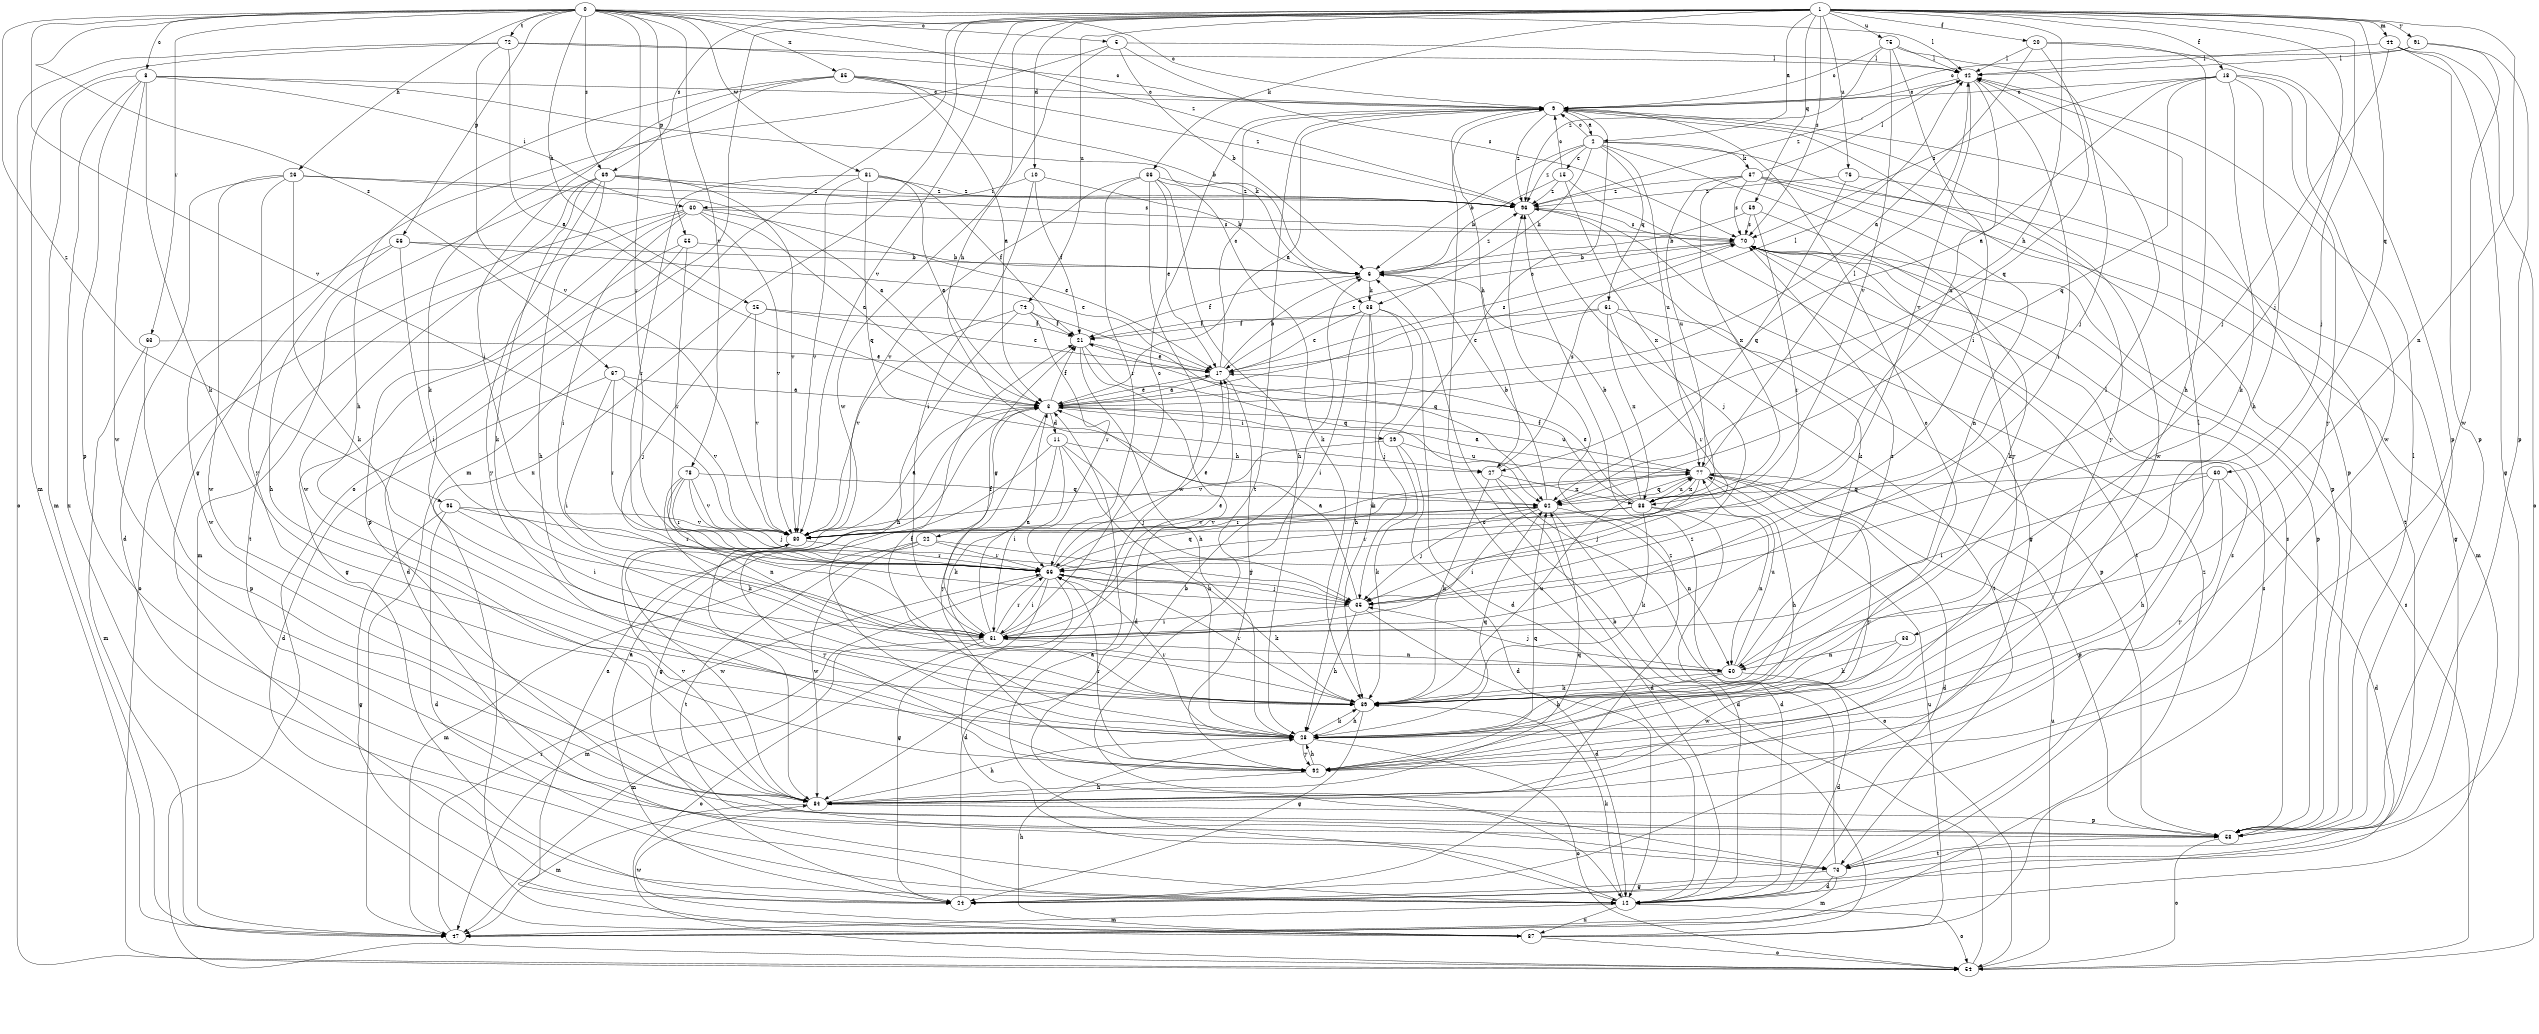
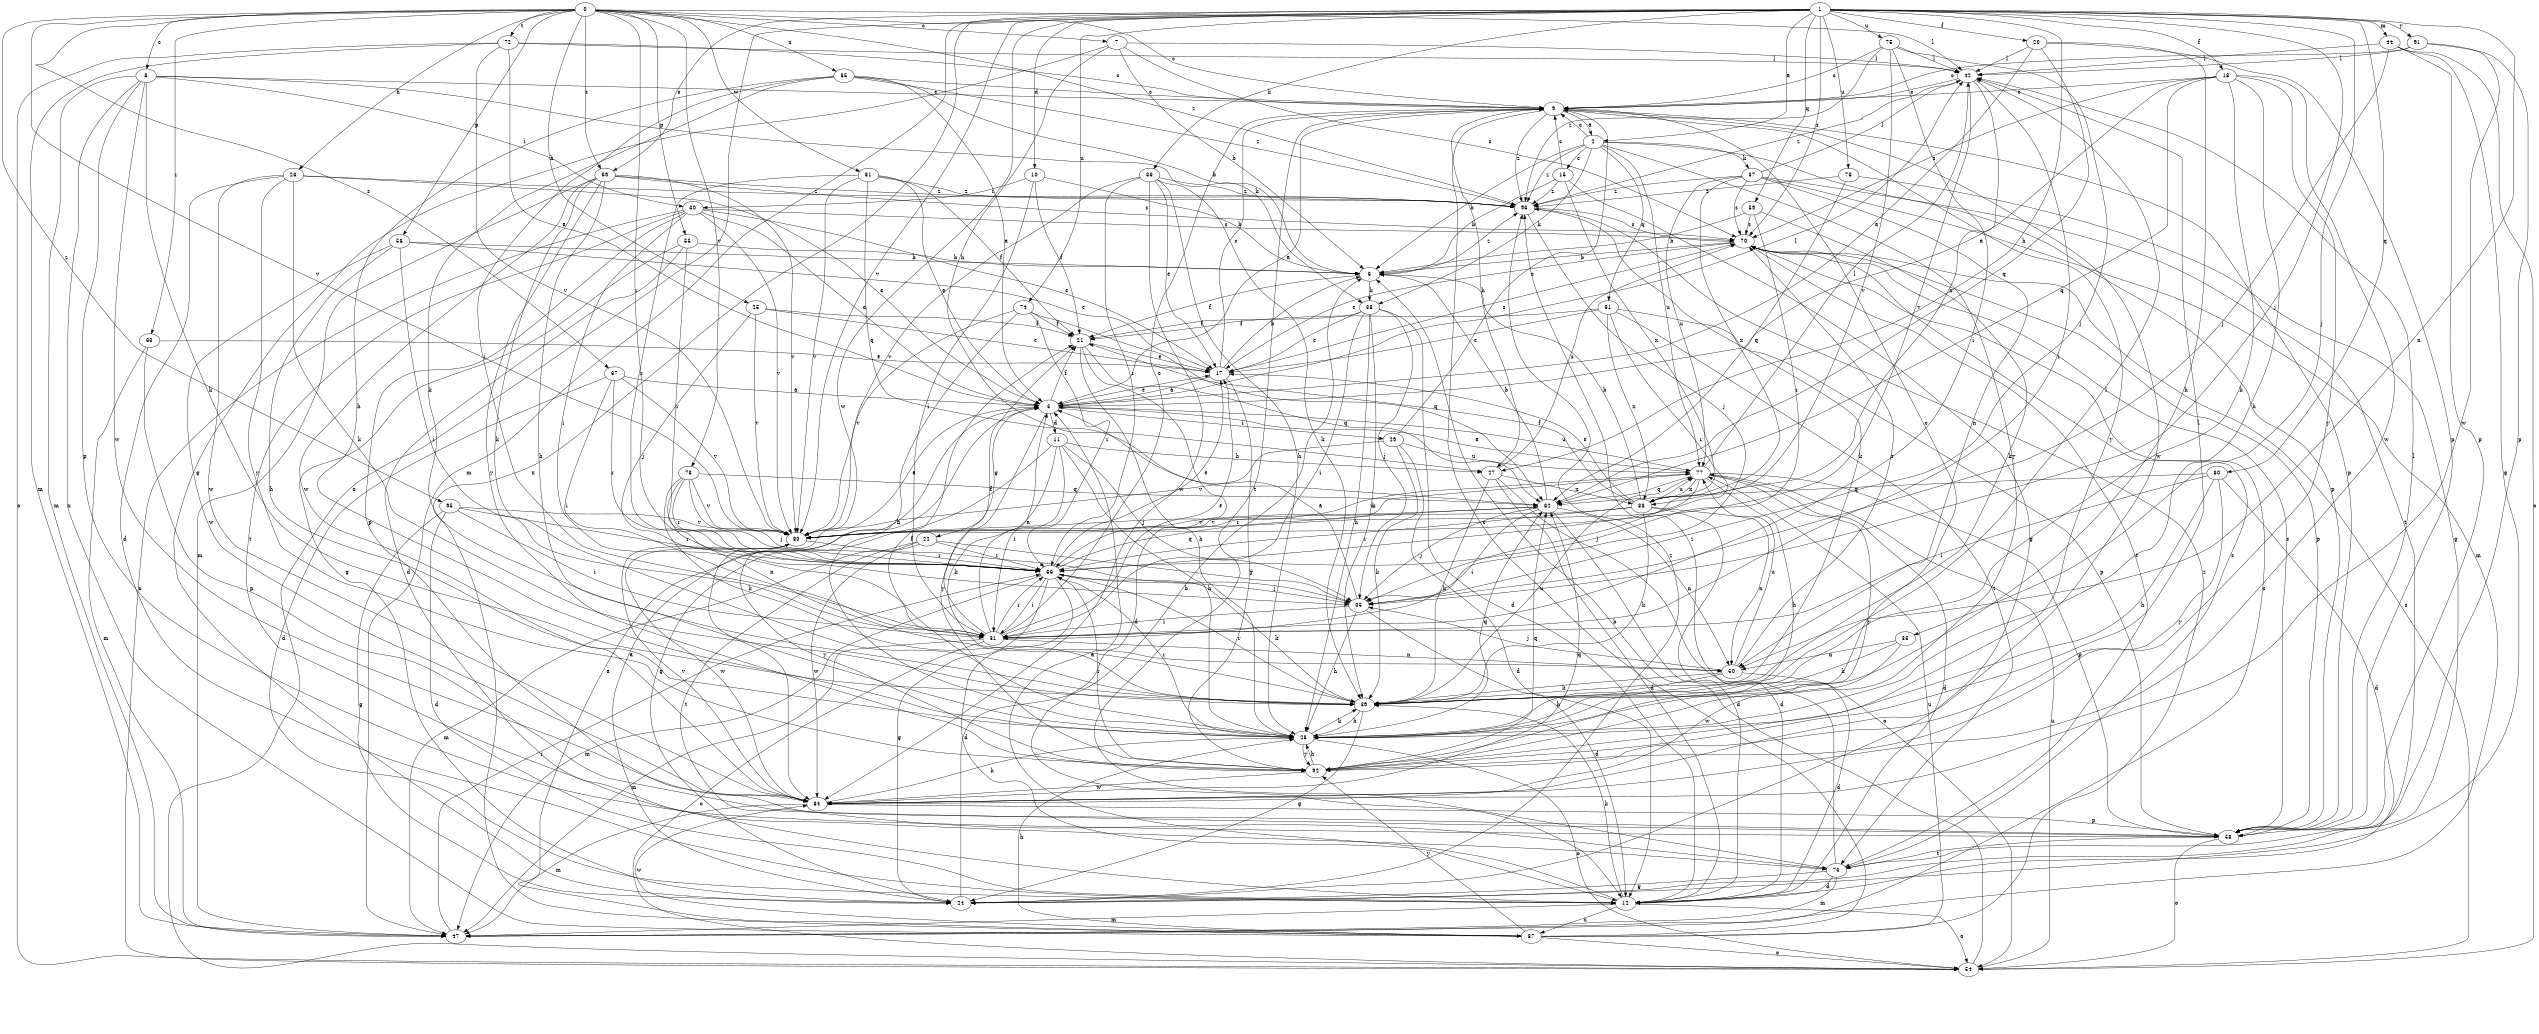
  strict digraph {
    0
-   7 [label=5]
+   7
    8
    9
    25
    26
    42
    55
    56
    63
    66
    67
    69
    72
    78
    80
    81
    85
    95
    96
    27
    70
    6
    24
    47
    84
    87
    38
    58
    30
    39
    2
    92
    3
    73
    35
    17
    21
    12
    31
    88
    28
    62
    54
    50
    77
    1
    10
    18
    20
    33
    36
    44
    59
    60
    74
    75
    76
    91
    15
    37
    61
    11
    22
    29
    0 -> 7 [label=c]
    0 -> 8 [label=c]
    0 -> 9 [label=c]
    0 -> 25 [label=h]
    0 -> 26 [label=h]
    0 -> 42 [label=l]
    0 -> 55 [label=p]
    0 -> 56 [label=p]
    0 -> 63 [label=r]
    0 -> 66 [label=r]
    0 -> 67 [label=s]
    0 -> 69 [label=s]
    0 -> 72 [label=t]
    0 -> 78 [label=v]
    0 -> 80 [label=v]
    0 -> 81 [label=w]
    0 -> 85 [label=x]
    0 -> 95 [label=z]
    0 -> 96 [label=z]
    7 -> 42 [label=l]
    7 -> 27 [label=h]
    7 -> 70 [label=s]
    7 -> 6 [label=b]
    7 -> 24 [label=g]
    8 -> 9 [label=c]
    8 -> 47 [label=m]
    8 -> 84 [label=w]
    8 -> 87 [label=x]
    8 -> 38 [label=k]
    8 -> 58 [label=p]
    8 -> 30 [label=i]
    8 -> 39 [label=k]
    9 -> 96 [label=z]
    9 -> 27 [label=h]
    9 -> 84 [label=w]
    9 -> 58 [label=p]
    9 -> 2 [label=a]
    9 -> 92 [label=y]
    9 -> 3 [label=a]
    9 -> 73 [label=t]
    25 -> 80 [label=v]
    25 -> 35 [label=j]
    25 -> 17 [label=e]
    25 -> 21 [label=f]
    26 -> 96 [label=z]
    26 -> 84 [label=w]
    26 -> 39 [label=k]
    26 -> 92 [label=y]
    26 -> 3 [label=a]
    26 -> 12 [label=d]
    42 -> 9 [label=c]
    42 -> 80 [label=v]
    42 -> 96 [label=z]
    42 -> 31 [label=i]
    42 -> 88 [label=x]
    55 -> 66 [label=r]
    55 -> 6 [label=b]
    55 -> 24 [label=g]
    55 -> 12 [label=d]
    56 -> 6 [label=b]
    56 -> 84 [label=w]
    56 -> 17 [label=e]
    56 -> 31 [label=i]
    56 -> 28 [label=h]
    63 -> 47 [label=m]
    63 -> 58 [label=p]
    63 -> 17 [label=e]
    66 -> 24 [label=g]
    66 -> 47 [label=m]
    66 -> 39 [label=k]
    66 -> 35 [label=j]
    66 -> 17 [label=e]
    66 -> 12 [label=d]
    66 -> 31 [label=i]
    66 -> 62 [label=q]
    67 -> 66 [label=r]
    67 -> 80 [label=v]
    67 -> 3 [label=a]
    67 -> 12 [label=d]
    67 -> 31 [label=i]
    69 -> 80 [label=v]
    69 -> 96 [label=z]
    69 -> 70 [label=s]
    69 -> 47 [label=m]
    69 -> 84 [label=w]
    69 -> 39 [label=k]
    69 -> 92 [label=y]
    69 -> 28 [label=h]
    72 -> 9 [label=c]
    72 -> 42 [label=l]
    72 -> 80 [label=v]
    72 -> 47 [label=m]
    72 -> 3 [label=a]
    72 -> 54 [label=o]
    78 -> 66 [label=r]
    78 -> 80 [label=v]
    78 -> 39 [label=k]
    78 -> 35 [label=j]
    78 -> 62 [label=q]
    78 -> 50 [label=n]
    80 -> 66 [label=r]
    80 -> 84 [label=w]
    80 -> 92 [label=y]
    80 -> 3 [label=a]
    80 -> 77 [label=u]
    81 -> 66 [label=r]
    81 -> 80 [label=v]
    81 -> 96 [label=z]
    81 -> 3 [label=a]
    81 -> 21 [label=f]
    81 -> 62 [label=q]
    85 -> 9 [label=c]
    85 -> 96 [label=z]
    85 -> 6 [label=b]
    85 -> 39 [label=k]
    85 -> 3 [label=a]
    85 -> 31 [label=i]
    85 -> 28 [label=h]
    95 -> 66 [label=r]
    95 -> 80 [label=v]
    95 -> 24 [label=g]
    95 -> 12 [label=d]
    95 -> 31 [label=i]
    96 -> 70 [label=s]
    96 -> 39 [label=k]
    96 -> 35 [label=j]
    27 -> 70 [label=s]
    27 -> 39 [label=k]
    27 -> 12 [label=d]
    27 -> 88 [label=x]
    27 -> 54 [label=o]
    70 -> 6 [label=b]
    70 -> 58 [label=p]
    70 -> 73 [label=t]
    70 -> 17 [label=e]
    6 -> 96 [label=z]
    6 -> 38 [label=k]
    6 -> 21 [label=f]
    24 -> 96 [label=z]
    24 -> 6 [label=b]
    24 -> 3 [label=a]
    47 -> 66 [label=r]
    47 -> 70 [label=s]
    84 -> 80 [label=v]
    84 -> 47 [label=m]
    84 -> 58 [label=p]
    84 -> 28 [label=h]
    84 -> 62 [label=q]
    87 -> 9 [label=c]
    87 -> 96 [label=z]
    87 -> 84 [label=w]
+   87 -> 92 [label=y]
    87 -> 3 [label=a]
    87 -> 28 [label=h]
    87 -> 54 [label=o]
    87 -> 77 [label=u]
    38 -> 39 [label=k]
    38 -> 35 [label=j]
    38 -> 17 [label=e]
    38 -> 21 [label=f]
    38 -> 12 [label=d]
    38 -> 31 [label=i]
    38 -> 28 [label=h]
    58 -> 42 [label=l]
    58 -> 70 [label=s]
    58 -> 73 [label=t]
    58 -> 54 [label=o]
    30 -> 80 [label=v]
    30 -> 70 [label=s]
    30 -> 58 [label=p]
    30 -> 3 [label=a]
    30 -> 73 [label=t]
    30 -> 17 [label=e]
    30 -> 31 [label=i]
    30 -> 54 [label=o]
    39 -> 42 [label=l]
    39 -> 66 [label=r]
    39 -> 24 [label=g]
    39 -> 28 [label=h]
    39 -> 77 [label=u]
    2 -> 9 [label=c]
    2 -> 96 [label=z]
    2 -> 6 [label=b]
    2 -> 38 [label=k]
    2 -> 58 [label=p]
    2 -> 92 [label=y]
    2 -> 77 [label=u]
    2 -> 15 [label=e]
    2 -> 37 [label=k]
    2 -> 61 [label=q]
    92 -> 42 [label=l]
    92 -> 66 [label=r]
-   92 -> 84 [label=h]
+   92 -> 84 [label=w]
    92 -> 28 [label=h]
    92 -> 62 [label=q]
    3 -> 42 [label=l]
    3 -> 92 [label=y]
    3 -> 17 [label=e]
    3 -> 21 [label=f]
    3 -> 77 [label=u]
    3 -> 11 [label=d]
    3 -> 22 [label=g]
    3 -> 29 [label=i]
    73 -> 96 [label=z]
    73 -> 70 [label=s]
    73 -> 24 [label=g]
    73 -> 47 [label=m]
    73 -> 12 [label=d]
    35 -> 3 [label=a]
    35 -> 12 [label=d]
    35 -> 31 [label=i]
    35 -> 28 [label=h]
    17 -> 9 [label=c]
    17 -> 70 [label=s]
    17 -> 6 [label=b]
    17 -> 92 [label=y]
    17 -> 3 [label=a]
    21 -> 17 [label=e]
    21 -> 12 [label=d]
    21 -> 28 [label=h]
    21 -> 62 [label=q]
    12 -> 47 [label=m]
    12 -> 87 [label=x]
    12 -> 39 [label=k]
    12 -> 3 [label=a]
    12 -> 54 [label=o]
    31 -> 9 [label=c]
    31 -> 66 [label=r]
    31 -> 47 [label=m]
    31 -> 3 [label=a]
    31 -> 17 [label=e]
    31 -> 21 [label=f]
    31 -> 54 [label=o]
    31 -> 50 [label=n]
    88 -> 66 [label=r]
    88 -> 80 [label=v]
    88 -> 6 [label=b]
    88 -> 39 [label=k]
    88 -> 17 [label=e]
    88 -> 21 [label=f]
    88 -> 12 [label=d]
    88 -> 50 [label=n]
    88 -> 77 [label=u]
    28 -> 9 [label=c]
    28 -> 66 [label=r]
    28 -> 39 [label=k]
    28 -> 92 [label=y]
    28 -> 21 [label=f]
    28 -> 62 [label=q]
    28 -> 54 [label=o]
    62 -> 80 [label=v]
    62 -> 6 [label=b]
    62 -> 35 [label=j]
    62 -> 12 [label=d]
    62 -> 31 [label=i]
    62 -> 50 [label=n]
    54 -> 70 [label=s]
    54 -> 6 [label=b]
    54 -> 77 [label=u]
    50 -> 70 [label=s]
    50 -> 39 [label=k]
    50 -> 35 [label=j]
    50 -> 12 [label=d]
    50 -> 28 [label=h]
    50 -> 77 [label=u]
    77 -> 42 [label=l]
    77 -> 66 [label=r]
    77 -> 58 [label=p]
    77 -> 92 [label=y]
    77 -> 3 [label=a]
    77 -> 35 [label=j]
    77 -> 12 [label=d]
    77 -> 88 [label=x]
    77 -> 28 [label=h]
    77 -> 62 [label=q]
    1 -> 69 [label=s]
    1 -> 80 [label=v]
    1 -> 27 [label=h]
    1 -> 70 [label=s]
    1 -> 47 [label=m]
    1 -> 84 [label=w]
    1 -> 87 [label=x]
    1 -> 2 [label=a]
    1 -> 35 [label=j]
    1 -> 54 [label=o]
    1 -> 50 [label=n]
    1 -> 10 [label=d]
    1 -> 18 [label=f]
    1 -> 20 [label=f]
    1 -> 33 [label=j]
    1 -> 36 [label=k]
    1 -> 44 [label=m]
    1 -> 59 [label=q]
    1 -> 60 [label=q]
    1 -> 74 [label=u]
    1 -> 75 [label=u]
    1 -> 76 [label=u]
    1 -> 91 [label=y]
    10 -> 6 [label=b]
    10 -> 30 [label=i]
    10 -> 21 [label=f]
    10 -> 31 [label=i]
    18 -> 9 [label=c]
    18 -> 70 [label=s]
    18 -> 84 [label=w]
    18 -> 39 [label=k]
    18 -> 92 [label=y]
    18 -> 3 [label=a]
    18 -> 28 [label=h]
    18 -> 62 [label=q]
    20 -> 42 [label=l]
    20 -> 58 [label=p]
    20 -> 3 [label=a]
    20 -> 28 [label=h]
    20 -> 62 [label=q]
    33 -> 84 [label=w]
    33 -> 39 [label=k]
    33 -> 50 [label=n]
    36 -> 66 [label=r]
    36 -> 80 [label=v]
    36 -> 96 [label=z]
    36 -> 84 [label=w]
    36 -> 39 [label=k]
    36 -> 17 [label=e]
    36 -> 28 [label=h]
    44 -> 42 [label=l]
    44 -> 24 [label=g]
    44 -> 58 [label=p]
    44 -> 35 [label=j]
    44 -> 54 [label=o]
    59 -> 66 [label=r]
    59 -> 70 [label=s]
    59 -> 6 [label=b]
    59 -> 39 [label=k]
    60 -> 92 [label=y]
    60 -> 12 [label=d]
    60 -> 31 [label=i]
    60 -> 28 [label=h]
    60 -> 62 [label=q]
    74 -> 66 [label=r]
    74 -> 80 [label=v]
    74 -> 21 [label=f]
    74 -> 28 [label=h]
    74 -> 62 [label=q]
    75 -> 9 [label=c]
    75 -> 42 [label=l]
    75 -> 80 [label=v]
    75 -> 96 [label=z]
    75 -> 35 [label=j]
    75 -> 31 [label=i]
    76 -> 96 [label=z]
    76 -> 24 [label=g]
    76 -> 62 [label=q]
    91 -> 9 [label=c]
    91 -> 42 [label=l]
    91 -> 84 [label=w]
    91 -> 58 [label=p]
    15 -> 9 [label=c]
    15 -> 96 [label=z]
    15 -> 6 [label=b]
    15 -> 24 [label=g]
    15 -> 88 [label=x]
    37 -> 42 [label=l]
    37 -> 96 [label=z]
    37 -> 70 [label=s]
    37 -> 47 [label=m]
    37 -> 73 [label=t]
    37 -> 88 [label=x]
    37 -> 50 [label=n]
    37 -> 77 [label=u]
    61 -> 66 [label=r]
    61 -> 58 [label=p]
    61 -> 73 [label=t]
    61 -> 17 [label=e]
    61 -> 21 [label=f]
    61 -> 88 [label=x]
    11 -> 27 [label=h]
    11 -> 24 [label=g]
    11 -> 39 [label=k]
    11 -> 35 [label=j]
    11 -> 31 [label=i]
    11 -> 28 [label=h]
    22 -> 66 [label=r]
    22 -> 47 [label=m]
    22 -> 84 [label=w]
    22 -> 73 [label=t]
    22 -> 35 [label=j]
    29 -> 9 [label=c]
    29 -> 80 [label=v]
    29 -> 39 [label=k]
    29 -> 12 [label=d]
    29 -> 77 [label=u]
  }
